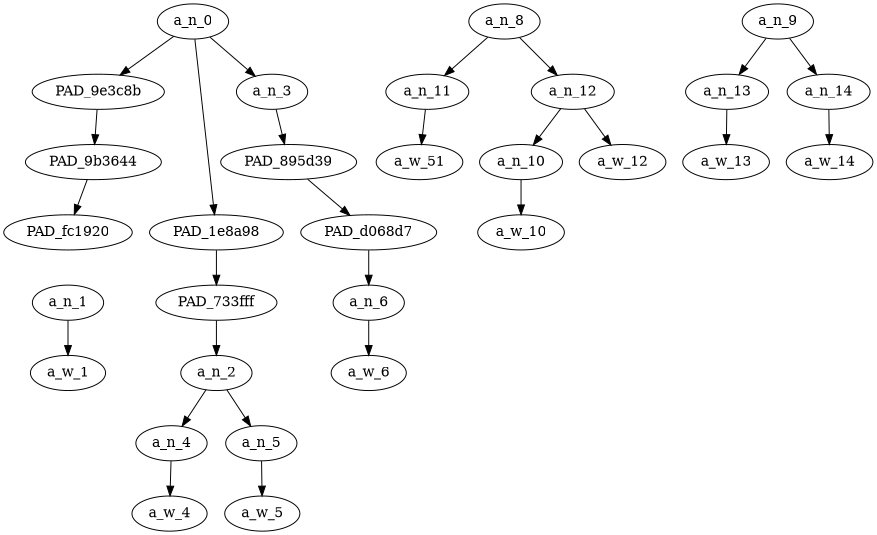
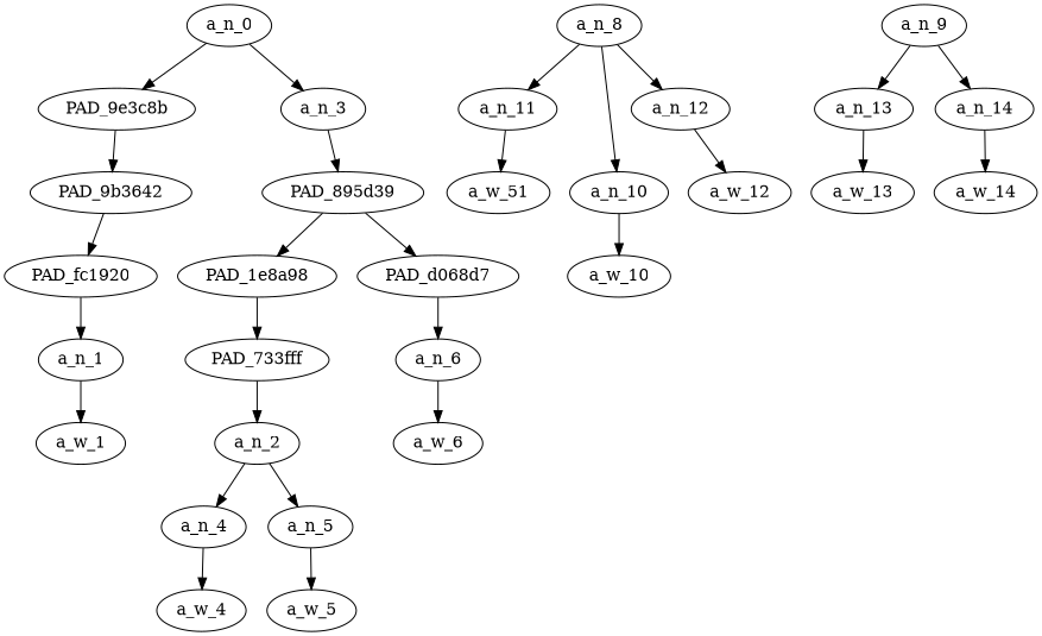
  strict digraph {
    node [div_dir=1 index=0 level=1 text_span="[0]" value=0.03452228]
    a_n_0 [level=5 text_span="[0, 1, 2, 3, 4, 5, 6, 7, 8]" value=1.00000003]
    n2 [div_dir=-1 label=PAD_9e3c8b level=4]
    PAD_1e8a98 [index=1 level=4 text_span="[1, 2]" value=0.05288593]
    a_n_3 [index=2 level=4 text_span="[3, 4, 5, 6, 7, 8]" value=0.91251671]
-   PAD_9b3644 [div_dir=-1 level=3]
+   PAD_9b3644 [div_dir=-1 level=3 label=PAD_9b3642]
    PAD_733fff [index=1 level=3 text_span="[1, 2]" value=0.05288593]
    PAD_895d39 [index=2 level=3 text_span="[3]" value=0.03373443]
    PAD_fc1920 [div_dir=-1 level=2]
    a_n_2 [index=1 level=2 text_span="[1, 2]" value=0.05288593]
    PAD_d068d7 [index=2 level=2 text_span="[3]" value=0.03373443]
    a_n_1 [div_dir=-1]
    a_w_1 [div_dir=0 level=0 value=anyway]
    a_n_4 [index=1 text_span="[1]" value=0.02889476]
    a_n_5 [index=2 text_span="[2]" value=0.02394967]
    a_w_4 [div_dir=0 index=1 level=0 text_span="[1]" value=you]
    a_w_5 [div_dir=0 index=2 level=0 text_span="[2]" value=all]
    a_n_6 [index=3 text_span="[3]" value=0.03373443]
    a_n_8 [index=3 level=2 text_span="[4, 5, 6]" value=0.46610309]
    a_n_10 [index=4 text_span="[4]" value=0.04632763]
    a_n_11 [index=5 text_span="[5]" value=0.11880515]
    a_n_12 [index=6 text_span="[6]" value=0.30059125]
    a_n_9 [div_dir=-1 index=4 level=2 text_span="[7, 8]" value=0.41245488]
    a_n_13 [div_dir=-1 index=7 text_span="[7]" value=0.07188758]
    a_n_14 [div_dir=-1 index=8 text_span="[8]" value=0.34033752]
    a_w_6 [div_dir=0 index=3 level=0 text_span="[3]" value=see]
    a_w_10 [div_dir=0 index=4 level=0 text_span="[4]" value=these]
    n27 [div_dir=0 index=5 label=a_w_51 level=0 text_span="[5]" value=euro]
    a_w_12 [div_dir=0 index=6 level=0 text_span="[6]" value=niggas]
    a_w_13 [div_dir=0 index=7 level=0 text_span="[7]" value=dangerous]
    a_w_14 [div_dir=0 index=8 level=0 text_span="[8]" value=mofuckas]
    a_n_0 -> n2
-   a_n_0 -> PAD_1e8a98
+   PAD_895d39 -> PAD_1e8a98
    a_n_0 -> a_n_3
    n2 -> PAD_9b3644
    PAD_1e8a98 -> PAD_733fff
    a_n_3 -> PAD_895d39
    PAD_9b3644 -> PAD_fc1920
    PAD_733fff -> a_n_2
    PAD_895d39 -> PAD_d068d7
+   PAD_fc1920 -> a_n_1
    a_n_2 -> a_n_4
    a_n_2 -> a_n_5
    PAD_d068d7 -> a_n_6
    a_n_1 -> a_w_1
    a_n_4 -> a_w_4
    a_n_5 -> a_w_5
    a_n_6 -> a_w_6
-   a_n_12 -> a_n_10
+   a_n_8 -> a_n_10
    a_n_8 -> a_n_11
    a_n_8 -> a_n_12
    a_n_10 -> a_w_10
    a_n_11 -> n27
    a_n_12 -> a_w_12
    a_n_9 -> a_n_13
    a_n_9 -> a_n_14
    a_n_13 -> a_w_13
    a_n_14 -> a_w_14
  }
